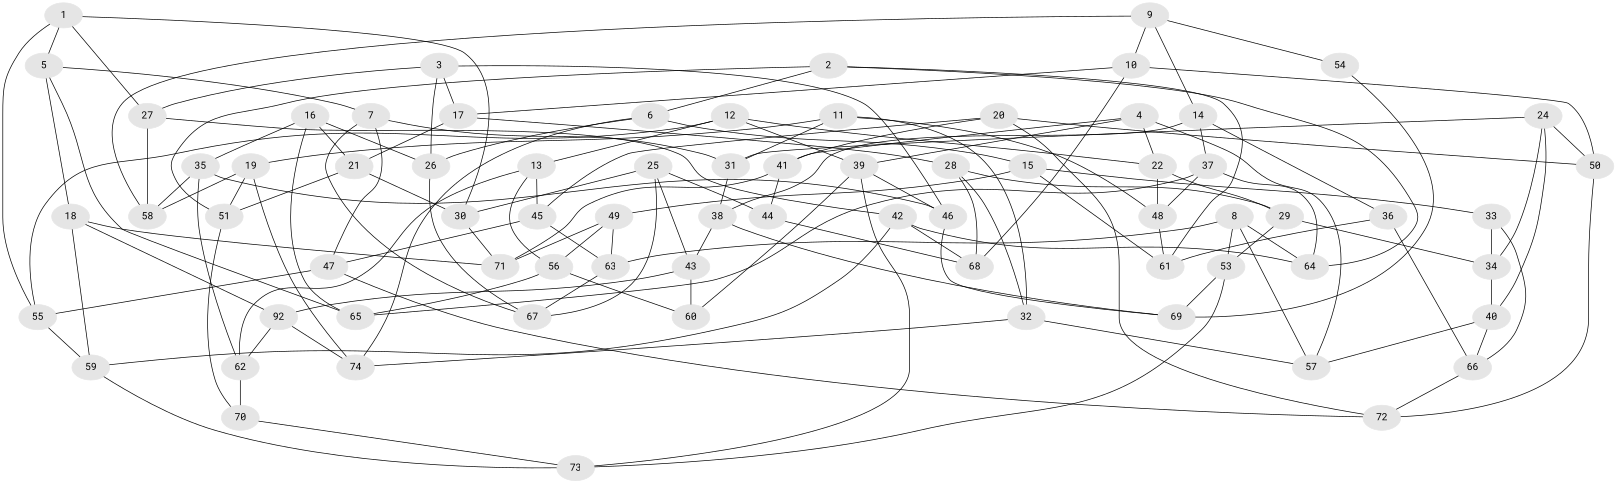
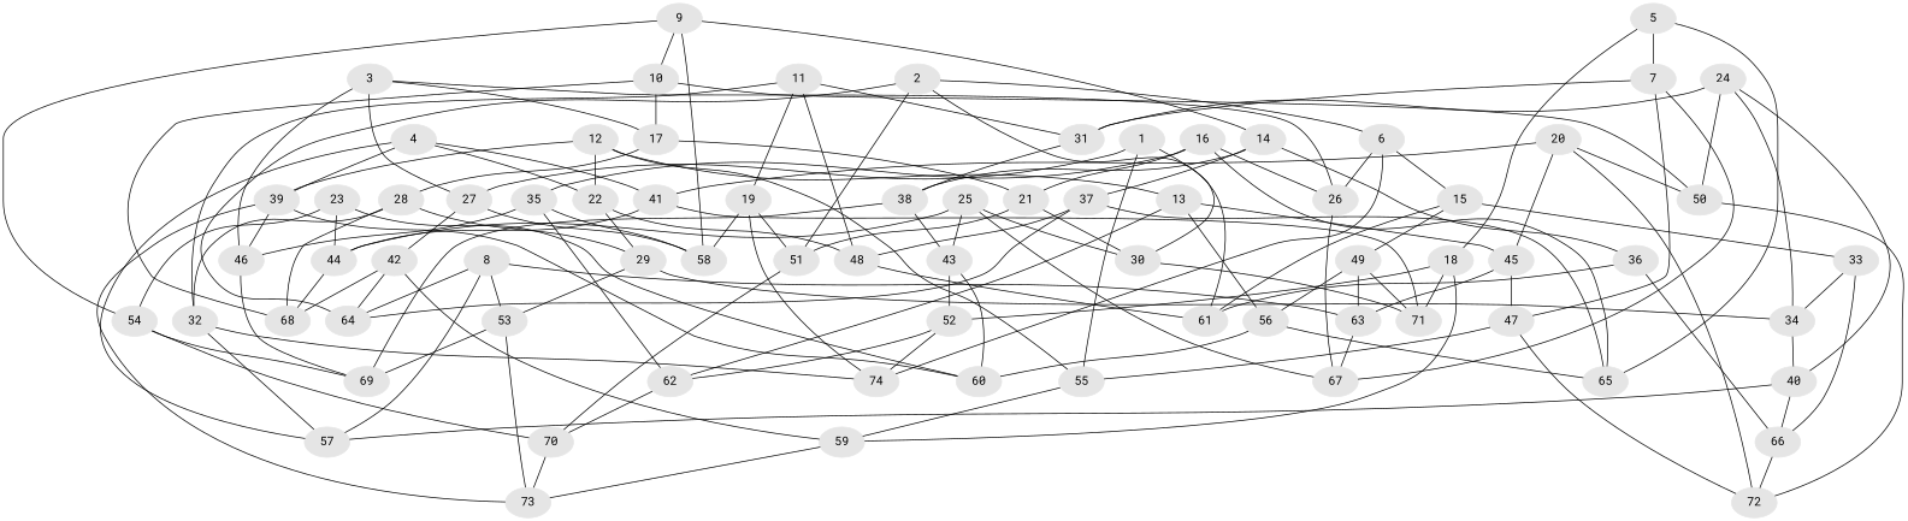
  graph {
    fontname="Roboto Mono"
    node [color=gray90 fontname="Roboto Mono" style=filled]
    edge [fontname="Roboto Mono"]
    1
    5
    27
    30
    55
    7
    18
    65
    58
    42
    71
    59
    2
    6
    51
    61
    64
    26
    15
    74
    70
    3
    17
    46
    21
    28
    67
    69
    4
    22
    41
    57
    39
    48
    29
    36
    66
    44
    31
    47
-   52 [label=92]
+   52
    33
    49
    38
    72
    8
    53
    63
    73
    9
    10
    14
    54
    50
    68
    37
    11
    19
    32
    12
    13
    45
    56
    62
    60
    43
    34
    16
    35
    20
+   23
    24
    40
    25
-   1 -- 5
    1 -- 27
    1 -- 30
    1 -- 55
    5 -- 7
    5 -- 18
    5 -- 65
    27 -- 58
    27 -- 42
    30 -- 71
    55 -- 59
    7 -- 67
    7 -- 31
    7 -- 47
    18 -- 71
    18 -- 59
    18 -- 52
    42 -- 59
    42 -- 64
    42 -- 68
    59 -- 73
    2 -- 6
    2 -- 51
    2 -- 61
    2 -- 64
    6 -- 26
    6 -- 15
    6 -- 74
    51 -- 70
    26 -- 67
    15 -- 61
    15 -- 33
    15 -- 49
    70 -- 73
    3 -- 27
    3 -- 26
    3 -- 17
    3 -- 46
    17 -- 21
    17 -- 28
    46 -- 69
    21 -- 30
    21 -- 51
    28 -- 29
    28 -- 68
    28 -- 32
    4 -- 22
    4 -- 41
    4 -- 57
    4 -- 39
    22 -- 48
    22 -- 29
    41 -- 71
    41 -- 44
    39 -- 46
    39 -- 73
    39 -- 60
    48 -- 61
    29 -- 53
    29 -- 34
    36 -- 61
    36 -- 66
    66 -- 72
    44 -- 68
    31 -- 38
    47 -- 55
    47 -- 72
    52 -- 74
    52 -- 62
    33 -- 66
    33 -- 34
    49 -- 71
    49 -- 63
    49 -- 56
    38 -- 69
    38 -- 43
    8 -- 64
    8 -- 57
    8 -- 53
    8 -- 63
    53 -- 69
    53 -- 73
    63 -- 67
    9 -- 58
    9 -- 10
    9 -- 14
    9 -- 54
    10 -- 17
    10 -- 50
    10 -- 68
    14 -- 36
    14 -- 38
    14 -- 37
+   54 -- 70
    54 -- 69
    50 -- 72
    37 -- 65
    37 -- 64
    37 -- 48
    11 -- 48
    11 -- 31
    11 -- 19
    11 -- 32
    19 -- 58
    19 -- 51
    19 -- 74
    32 -- 74
    32 -- 57
    12 -- 55
    12 -- 22
    12 -- 39
    12 -- 13
    13 -- 45
    13 -- 56
    13 -- 62
    45 -- 47
    45 -- 63
    56 -- 65
    56 -- 60
    62 -- 70
    43 -- 52
    43 -- 60
    34 -- 40
    16 -- 65
    16 -- 26
    16 -- 21
    16 -- 35
    35 -- 58
    35 -- 46
    35 -- 62
    20 -- 41
    20 -- 72
    20 -- 50
    20 -- 45
+   23 -- 44
+   23 -- 54
+   23 -- 60
    24 -- 31
    24 -- 50
    24 -- 34
    24 -- 40
    40 -- 57
    40 -- 66
    25 -- 30
    25 -- 67
    25 -- 44
    25 -- 43
  }
